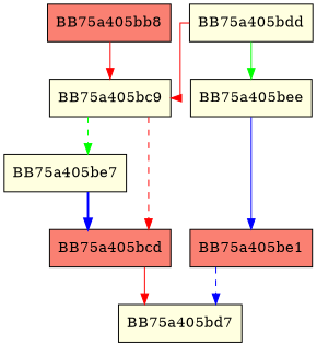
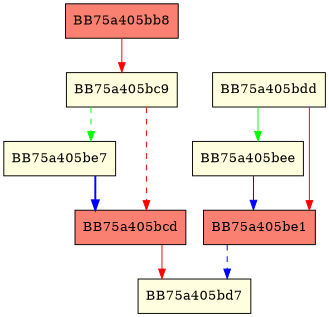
  digraph {
    splines=ortho
    node [fillcolor=lightyellow shape=box style=filled]
    edge [color=red style=solid]
    BB75a405bb8 [fillcolor=salmon]
    BB75a405bc9
    BB75a405bdd
    BB75a405bee
    BB75a405be1 [fillcolor=salmon]
    BB75a405be7
    BB75a405bcd [fillcolor=salmon]
    BB75a405bd7
    BB75a405bb8 -> BB75a405bc9
    BB75a405bc9 -> BB75a405be7 [color=green style=dashed]
    BB75a405bc9 -> BB75a405bcd [style=dashed]
    BB75a405bdd -> BB75a405bee [color=green]
-   BB75a405bdd -> BB75a405bc9
+   BB75a405bdd -> BB75a405be1
    BB75a405bee -> BB75a405be1 [color=blue]
    BB75a405be1 -> BB75a405bd7 [color=blue style=dashed]
    BB75a405be7 -> BB75a405bcd [color=blue style=bold]
    BB75a405bcd -> BB75a405bd7
  }
